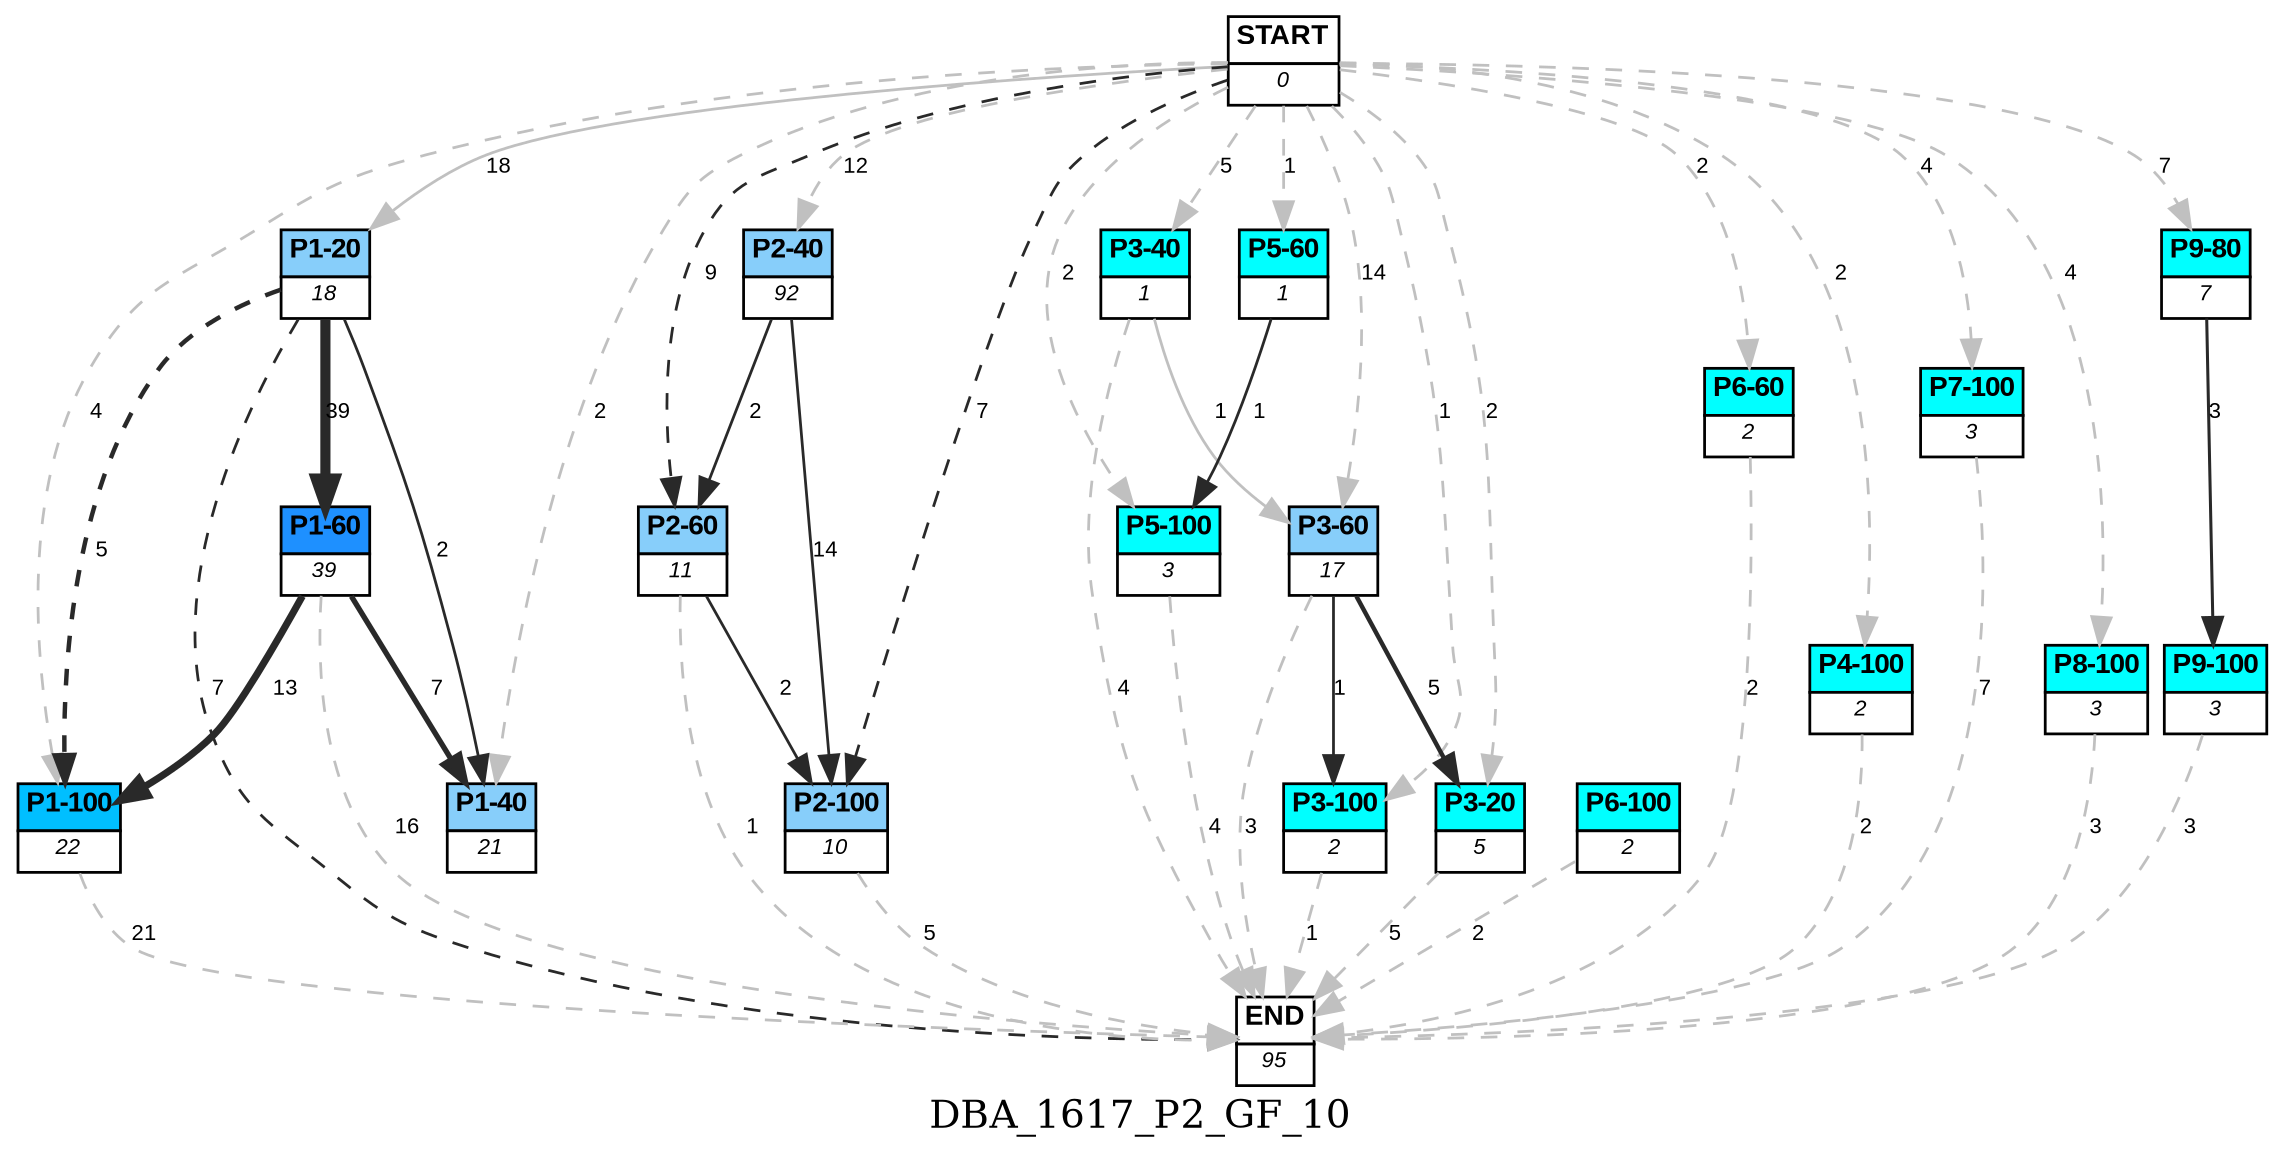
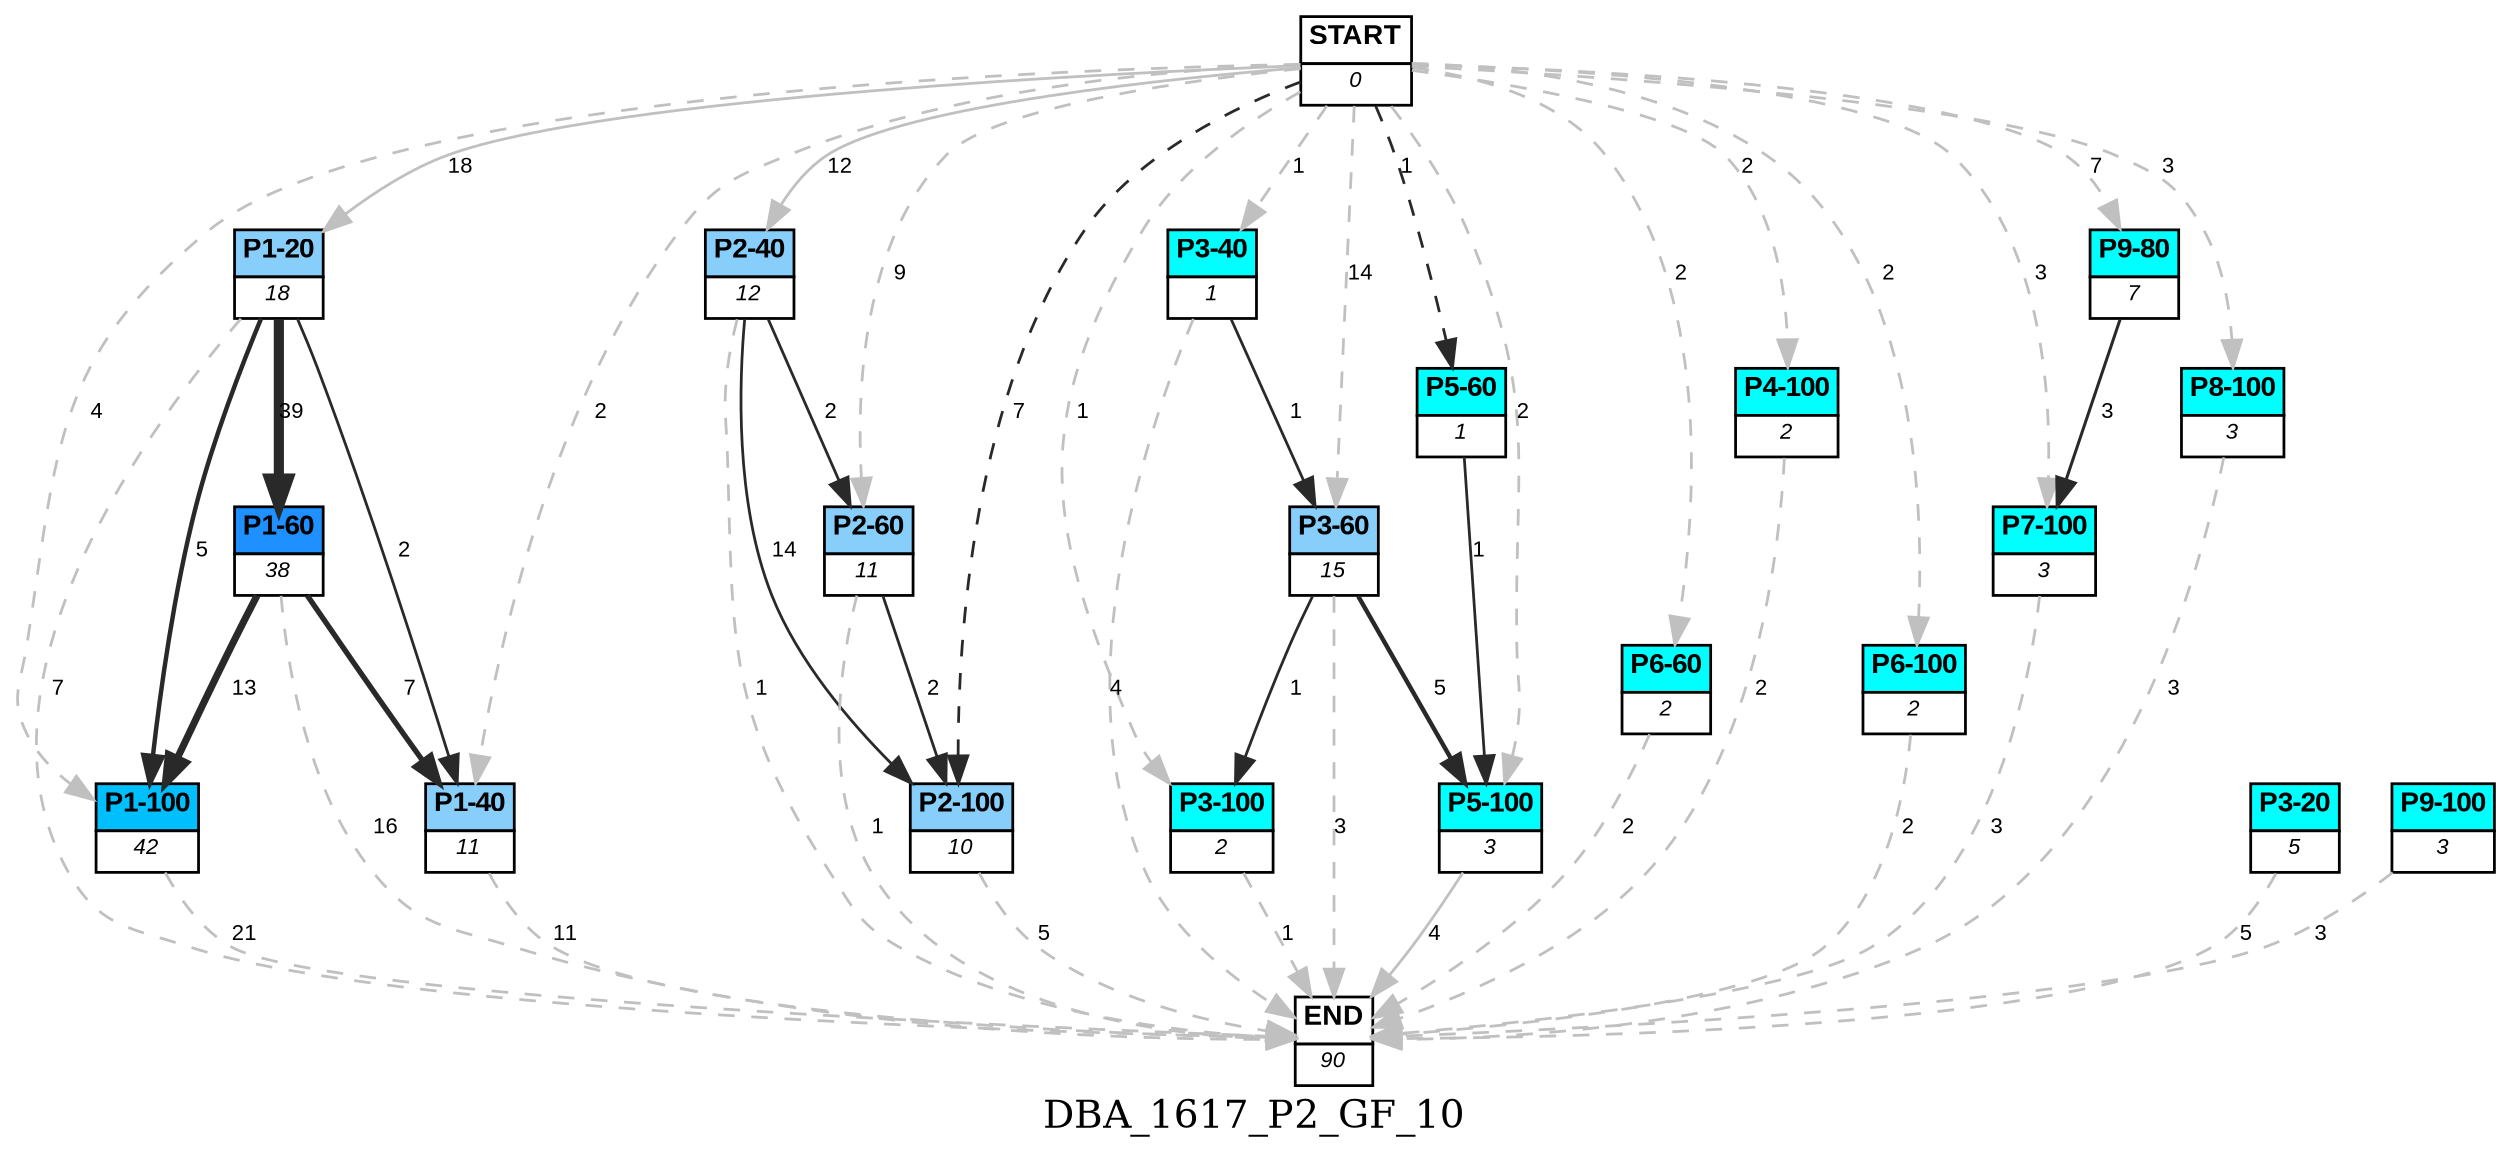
  digraph {
    label=DBA_1617_P2_GF_10
    node [shape=plain]
    edge [color=grey fontname=Arial fontsize=8 labelfloat=false style=dashed]
    n1 [label=<<table border="0" cellborder="1" cellspacing="0"><tr><td bgcolor="white"><FONT face="Arial" POINT-SIZE="10"><b>START</b></FONT></td></tr><tr><td bgcolor="white"><FONT face="Arial" POINT-SIZE="8"><i>0</i></FONT></td></tr></table>>]
    n2 [label=<<table border="0" cellborder="1" cellspacing="0"><tr><td bgcolor="lightskyblue"><FONT face="Arial" POINT-SIZE="10"><b>P1-20</b></FONT></td></tr><tr><td bgcolor="white"><FONT face="Arial" POINT-SIZE="8"><i>18</i></FONT></td></tr></table>>]
-   n3 [label=<<table border="0" cellborder="1" cellspacing="0"><tr><td bgcolor="lightskyblue"><FONT face="Arial" POINT-SIZE="10"><b>P2-40</b></FONT></td></tr><tr><td bgcolor="white"><FONT face="Arial" POINT-SIZE="8"><i>92</i></FONT></td></tr></table>>]
-   n4 [label=<<table border="0" cellborder="1" cellspacing="0"><tr><td bgcolor="lightskyblue"><FONT face="Arial" POINT-SIZE="10"><b>P1-40</b></FONT></td></tr><tr><td bgcolor="white"><FONT face="Arial" POINT-SIZE="8"><i>21</i></FONT></td></tr></table>>]
-   n5 [label=<<table border="0" cellborder="1" cellspacing="0"><tr><td bgcolor="deepskyblue"><FONT face="Arial" POINT-SIZE="10"><b>P1-100</b></FONT></td></tr><tr><td bgcolor="white"><FONT face="Arial" POINT-SIZE="8"><i>22</i></FONT></td></tr></table>>]
+   n3 [label=<<table border="0" cellborder="1" cellspacing="0"><tr><td bgcolor="lightskyblue"><FONT face="Arial" POINT-SIZE="10"><b>P2-40</b></FONT></td></tr><tr><td bgcolor="white"><FONT face="Arial" POINT-SIZE="8"><i>12</i></FONT></td></tr></table>>]
+   n4 [label=<<table border="0" cellborder="1" cellspacing="0"><tr><td bgcolor="lightskyblue"><FONT face="Arial" POINT-SIZE="10"><b>P1-40</b></FONT></td></tr><tr><td bgcolor="white"><FONT face="Arial" POINT-SIZE="8"><i>11</i></FONT></td></tr></table>>]
+   n5 [label=<<table border="0" cellborder="1" cellspacing="0"><tr><td bgcolor="deepskyblue"><FONT face="Arial" POINT-SIZE="10"><b>P1-100</b></FONT></td></tr><tr><td bgcolor="white"><FONT face="Arial" POINT-SIZE="8"><i>42</i></FONT></td></tr></table>>]
    n6 [label=<<table border="0" cellborder="1" cellspacing="0"><tr><td bgcolor="lightskyblue"><FONT face="Arial" POINT-SIZE="10"><b>P2-60</b></FONT></td></tr><tr><td bgcolor="white"><FONT face="Arial" POINT-SIZE="8"><i>11</i></FONT></td></tr></table>>]
    n7 [label=<<table border="0" cellborder="1" cellspacing="0"><tr><td bgcolor="lightskyblue"><FONT face="Arial" POINT-SIZE="10"><b>P2-100</b></FONT></td></tr><tr><td bgcolor="white"><FONT face="Arial" POINT-SIZE="8"><i>10</i></FONT></td></tr></table>>]
-   n8 [label=<<table border="0" cellborder="1" cellspacing="0"><tr><td bgcolor="lightskyblue"><FONT face="Arial" POINT-SIZE="10"><b>P3-60</b></FONT></td></tr><tr><td bgcolor="white"><FONT face="Arial" POINT-SIZE="8"><i>17</i></FONT></td></tr></table>>]
+   n8 [label=<<table border="0" cellborder="1" cellspacing="0"><tr><td bgcolor="lightskyblue"><FONT face="Arial" POINT-SIZE="10"><b>P3-60</b></FONT></td></tr><tr><td bgcolor="white"><FONT face="Arial" POINT-SIZE="8"><i>15</i></FONT></td></tr></table>>]
    n9 [label=<<table border="0" cellborder="1" cellspacing="0"><tr><td bgcolor="aqua"><FONT face="Arial" POINT-SIZE="10"><b>P3-40</b></FONT></td></tr><tr><td bgcolor="white"><FONT face="Arial" POINT-SIZE="8"><i>1</i></FONT></td></tr></table>>]
    n10 [label=<<table border="0" cellborder="1" cellspacing="0"><tr><td bgcolor="aqua"><FONT face="Arial" POINT-SIZE="10"><b>P5-60</b></FONT></td></tr><tr><td bgcolor="white"><FONT face="Arial" POINT-SIZE="8"><i>1</i></FONT></td></tr></table>>]
    n11 [label=<<table border="0" cellborder="1" cellspacing="0"><tr><td bgcolor="aqua"><FONT face="Arial" POINT-SIZE="10"><b>P5-100</b></FONT></td></tr><tr><td bgcolor="white"><FONT face="Arial" POINT-SIZE="8"><i>3</i></FONT></td></tr></table>>]
    n12 [label=<<table border="0" cellborder="1" cellspacing="0"><tr><td bgcolor="aqua"><FONT face="Arial" POINT-SIZE="10"><b>P6-60</b></FONT></td></tr><tr><td bgcolor="white"><FONT face="Arial" POINT-SIZE="8"><i>2</i></FONT></td></tr></table>>]
    n13 [label=<<table border="0" cellborder="1" cellspacing="0"><tr><td bgcolor="aqua"><FONT face="Arial" POINT-SIZE="10"><b>P3-100</b></FONT></td></tr><tr><td bgcolor="white"><FONT face="Arial" POINT-SIZE="8"><i>2</i></FONT></td></tr></table>>]
    n14 [label=<<table border="0" cellborder="1" cellspacing="0"><tr><td bgcolor="aqua"><FONT face="Arial" POINT-SIZE="10"><b>P4-100</b></FONT></td></tr><tr><td bgcolor="white"><FONT face="Arial" POINT-SIZE="8"><i>2</i></FONT></td></tr></table>>]
    n15 [label=<<table border="0" cellborder="1" cellspacing="0"><tr><td bgcolor="aqua"><FONT face="Arial" POINT-SIZE="10"><b>P6-100</b></FONT></td></tr><tr><td bgcolor="white"><FONT face="Arial" POINT-SIZE="8"><i>2</i></FONT></td></tr></table>>]
    n16 [label=<<table border="0" cellborder="1" cellspacing="0"><tr><td bgcolor="aqua"><FONT face="Arial" POINT-SIZE="10"><b>P7-100</b></FONT></td></tr><tr><td bgcolor="white"><FONT face="Arial" POINT-SIZE="8"><i>3</i></FONT></td></tr></table>>]
    n17 [label=<<table border="0" cellborder="1" cellspacing="0"><tr><td bgcolor="aqua"><FONT face="Arial" POINT-SIZE="10"><b>P8-100</b></FONT></td></tr><tr><td bgcolor="white"><FONT face="Arial" POINT-SIZE="8"><i>3</i></FONT></td></tr></table>>]
    n18 [label=<<table border="0" cellborder="1" cellspacing="0"><tr><td bgcolor="aqua"><FONT face="Arial" POINT-SIZE="10"><b>P9-80</b></FONT></td></tr><tr><td bgcolor="white"><FONT face="Arial" POINT-SIZE="8"><i>7</i></FONT></td></tr></table>>]
-   n19 [label=<<table border="0" cellborder="1" cellspacing="0"><tr><td bgcolor="dodgerblue"><FONT face="Arial" POINT-SIZE="10"><b>P1-60</b></FONT></td></tr><tr><td bgcolor="white"><FONT face="Arial" POINT-SIZE="8"><i>39</i></FONT></td></tr></table>>]
-   n20 [label=<<table border="0" cellborder="1" cellspacing="0"><tr><td bgcolor="white"><FONT face="Arial" POINT-SIZE="10"><b>END</b></FONT></td></tr><tr><td bgcolor="white"><FONT face="Arial" POINT-SIZE="8"><i>95</i></FONT></td></tr></table>>]
+   n19 [label=<<table border="0" cellborder="1" cellspacing="0"><tr><td bgcolor="dodgerblue"><FONT face="Arial" POINT-SIZE="10"><b>P1-60</b></FONT></td></tr><tr><td bgcolor="white"><FONT face="Arial" POINT-SIZE="8"><i>38</i></FONT></td></tr></table>>]
+   n20 [label=<<table border="0" cellborder="1" cellspacing="0"><tr><td bgcolor="white"><FONT face="Arial" POINT-SIZE="10"><b>END</b></FONT></td></tr><tr><td bgcolor="white"><FONT face="Arial" POINT-SIZE="8"><i>90</i></FONT></td></tr></table>>]
    n21 [label=<<table border="0" cellborder="1" cellspacing="0"><tr><td bgcolor="aqua"><FONT face="Arial" POINT-SIZE="10"><b>P3-20</b></FONT></td></tr><tr><td bgcolor="white"><FONT face="Arial" POINT-SIZE="8"><i>5</i></FONT></td></tr></table>>]
    n22 [label=<<table border="0" cellborder="1" cellspacing="0"><tr><td bgcolor="aqua"><FONT face="Arial" POINT-SIZE="10"><b>P9-100</b></FONT></td></tr><tr><td bgcolor="white"><FONT face="Arial" POINT-SIZE="8"><i>3</i></FONT></td></tr></table>>]
    n1 -> n2 [label=18 style=solid]
-   n1 -> n3 [label=12]
+   n1 -> n3 [label=12 style=solid]
    n1 -> n4 [label=2]
    n1 -> n5 [label=4]
-   n1 -> n6 [color=grey16 label=9]
+   n1 -> n6 [label=9]
    n1 -> n7 [color=grey16 label=7]
    n1 -> n8 [label=14]
-   n1 -> n9 [label=5]
-   n1 -> n10 [label=1]
+   n1 -> n9 [label=1]
+   n1 -> n10 [color=grey16 label=1]
    n1 -> n11 [label=2]
    n1 -> n12 [label=2]
    n1 -> n13 [label=1]
    n1 -> n14 [label=2]
-   n1 -> n21 [label=2]
-   n1 -> n16 [label=4]
-   n1 -> n17 [label=4]
+   n1 -> n15 [label=2]
+   n1 -> n16 [label=3]
+   n1 -> n17 [label=3]
    n1 -> n18 [label=7]
    n2 -> n4 [color=grey16 label=2 penwidth=1 style=""]
-   n2 -> n5 [color=grey16 label=5 penwidth=1.6094379124341]
+   n2 -> n5 [color=grey16 label=5 penwidth=1.6094379124341 style=""]
    n2 -> n19 [color=grey16 label=39 penwidth=3.66356164612965 style=""]
-   n2 -> n20 [color=grey16 label=7]
+   n2 -> n20 [label=7]
    n3 -> n6 [color=grey16 label=2 penwidth=1 style=""]
    n3 -> n7 [color=grey16 label=14 penwidth=1 style=""]
+   n3 -> n20 [label=1]
+   n4 -> n20 [label=11]
    n5 -> n20 [label=21]
    n6 -> n7 [color=grey16 label=2 penwidth=1 style=""]
    n6 -> n20 [label=1]
    n7 -> n20 [label=5]
    n8 -> n13 [color=grey16 label=1 penwidth=1 style=""]
    n8 -> n20 [label=3]
-   n8 -> n21 [color=grey16 label=5 penwidth=1.6094379124341 style=""]
-   n9 -> n8 [label=1 penwidth=1 style=""]
+   n8 -> n11 [color=grey16 label=5 penwidth=1.6094379124341 style=""]
+   n9 -> n8 [color=grey16 label=1 penwidth=1 style=""]
    n9 -> n20 [label=4]
    n10 -> n11 [color=grey16 label=1 penwidth=1 style=""]
-   n11 -> n20 [label=4]
+   n11 -> n20 [label=4 style=solid]
    n12 -> n20 [label=2]
    n13 -> n20 [label=1]
    n14 -> n20 [label=2]
    n15 -> n20 [label=2]
-   n16 -> n20 [label=7]
+   n16 -> n20 [label=3]
    n17 -> n20 [label=3]
-   n18 -> n22 [color=grey16 label=3 penwidth=1.09861228866811 style=""]
+   n18 -> n16 [color=grey16 label=3 penwidth=1.09861228866811 style=""]
    n19 -> n4 [color=grey16 label=7 penwidth=1.94591014905531 style=""]
    n19 -> n5 [color=grey16 label=13 penwidth=2.56494935746154 style=""]
    n19 -> n20 [label=16]
    n21 -> n20 [label=5]
    n22 -> n20 [label=3]
  }
